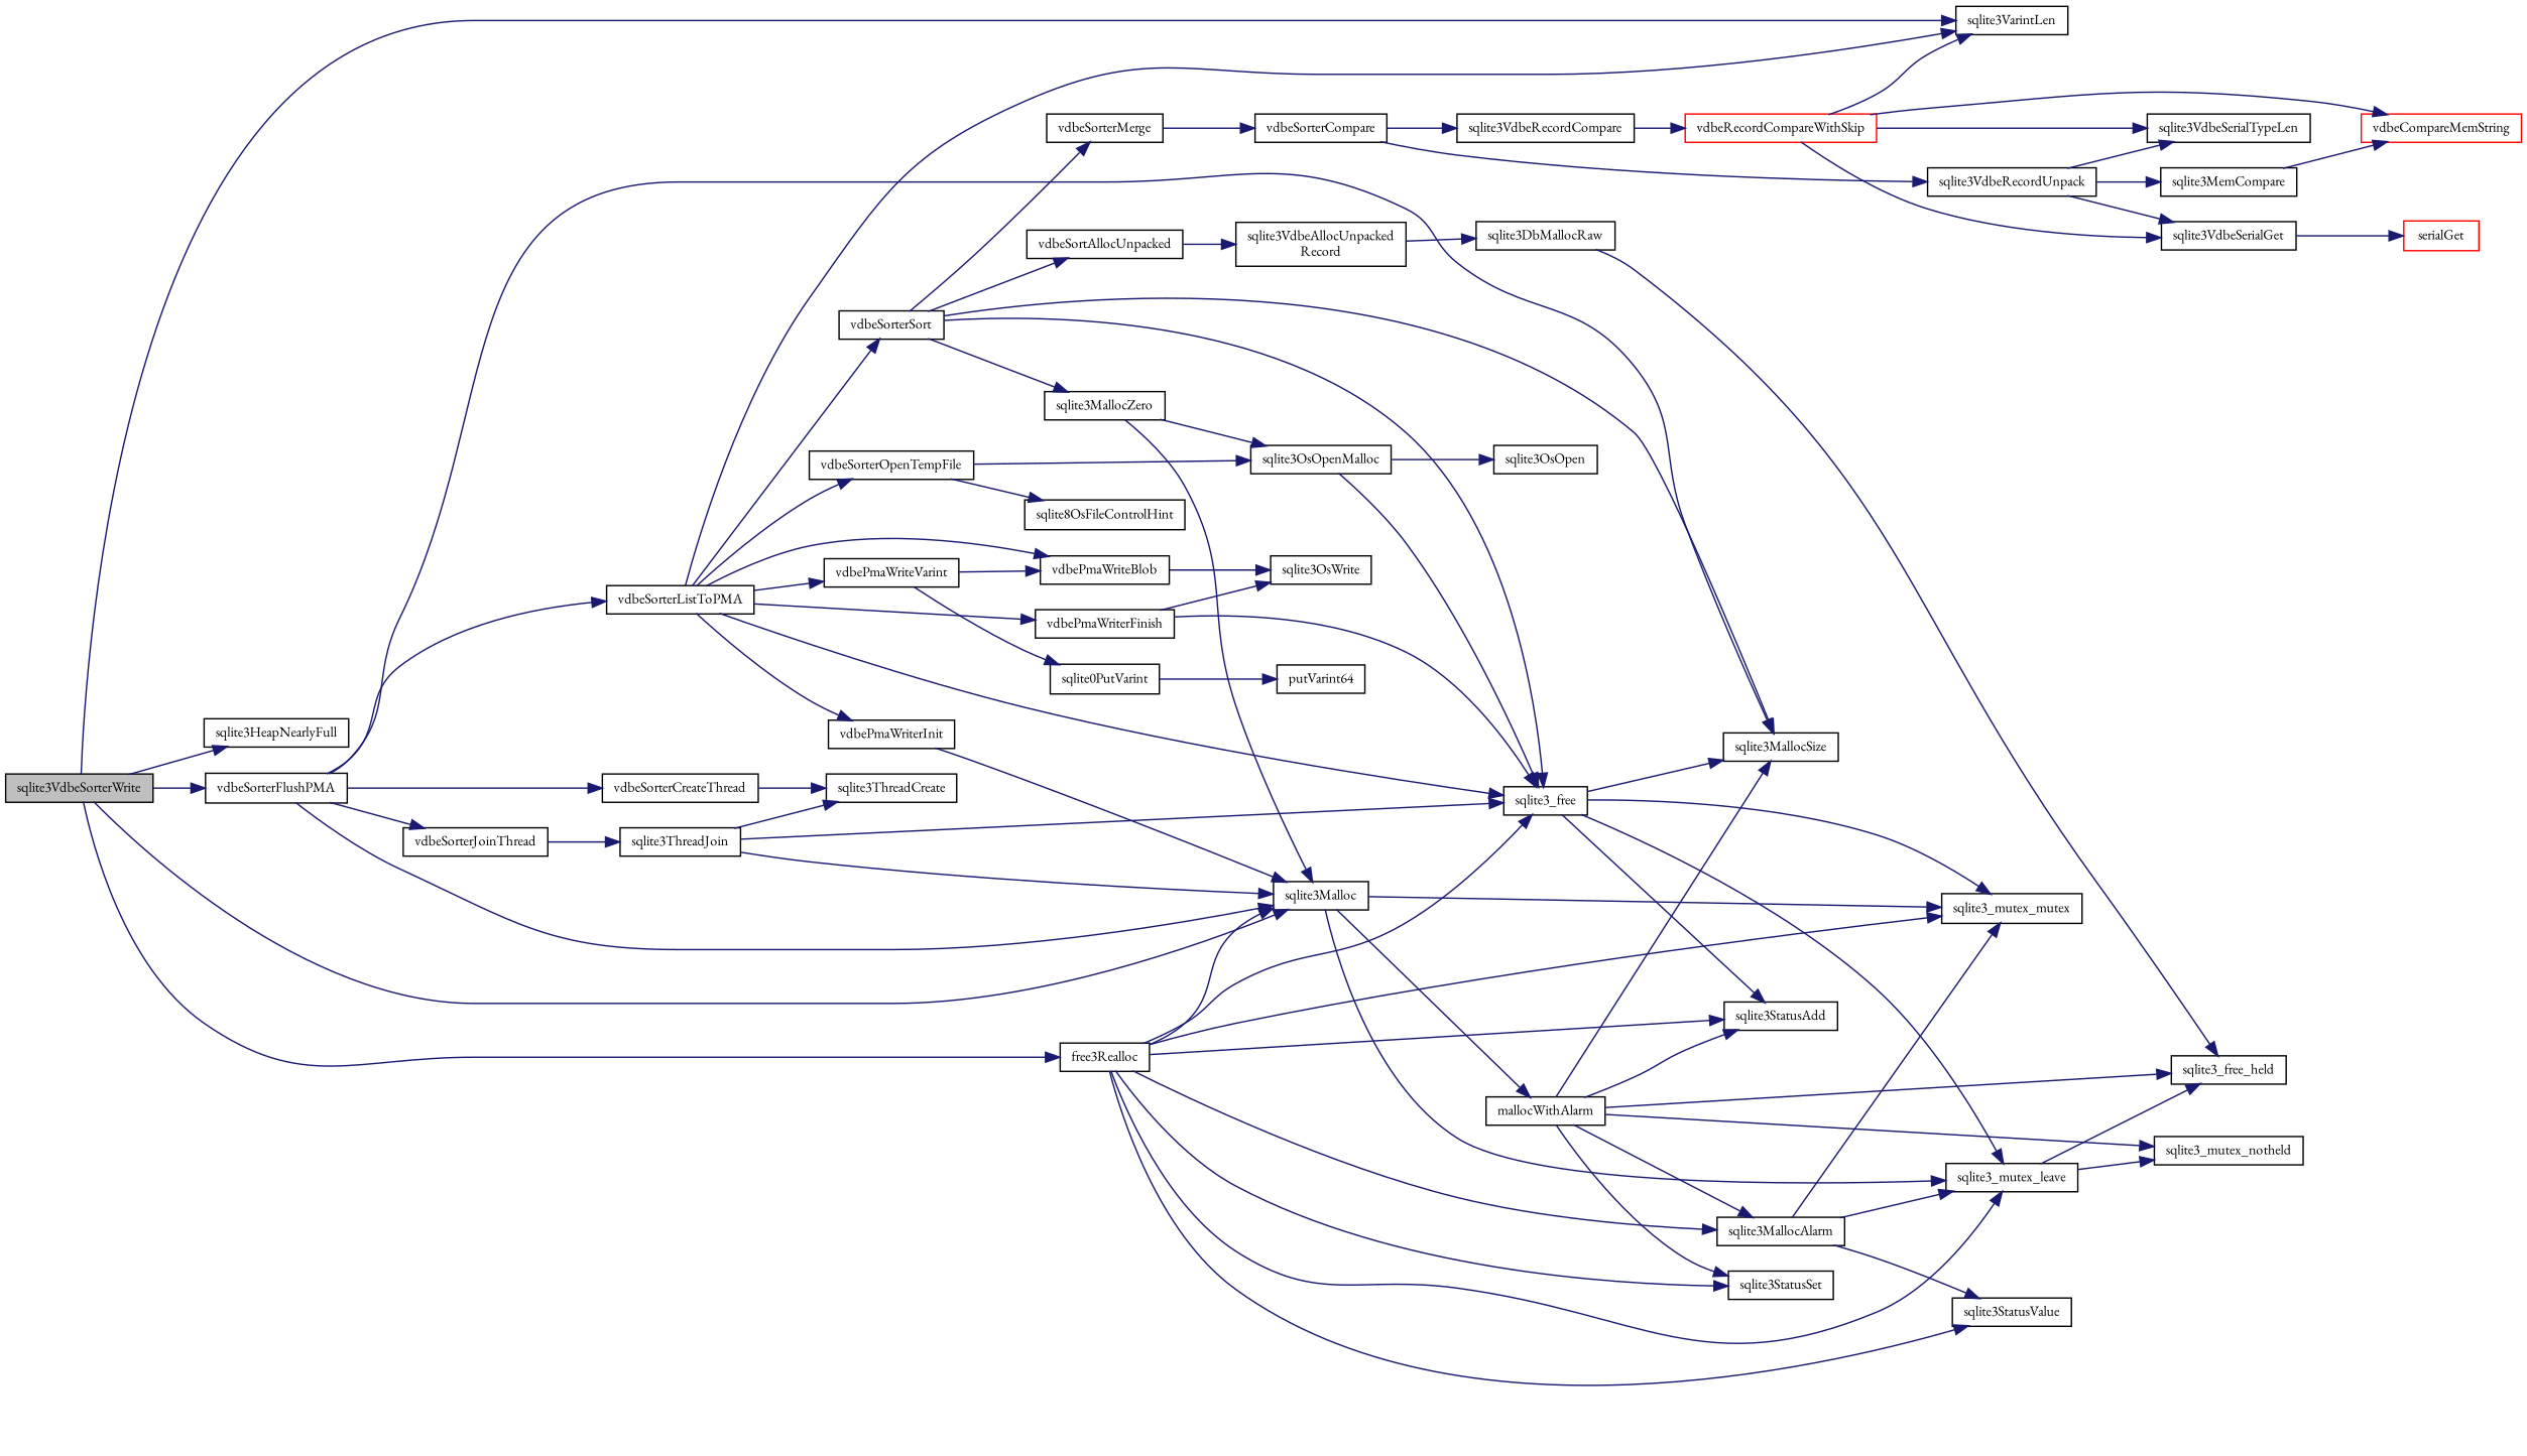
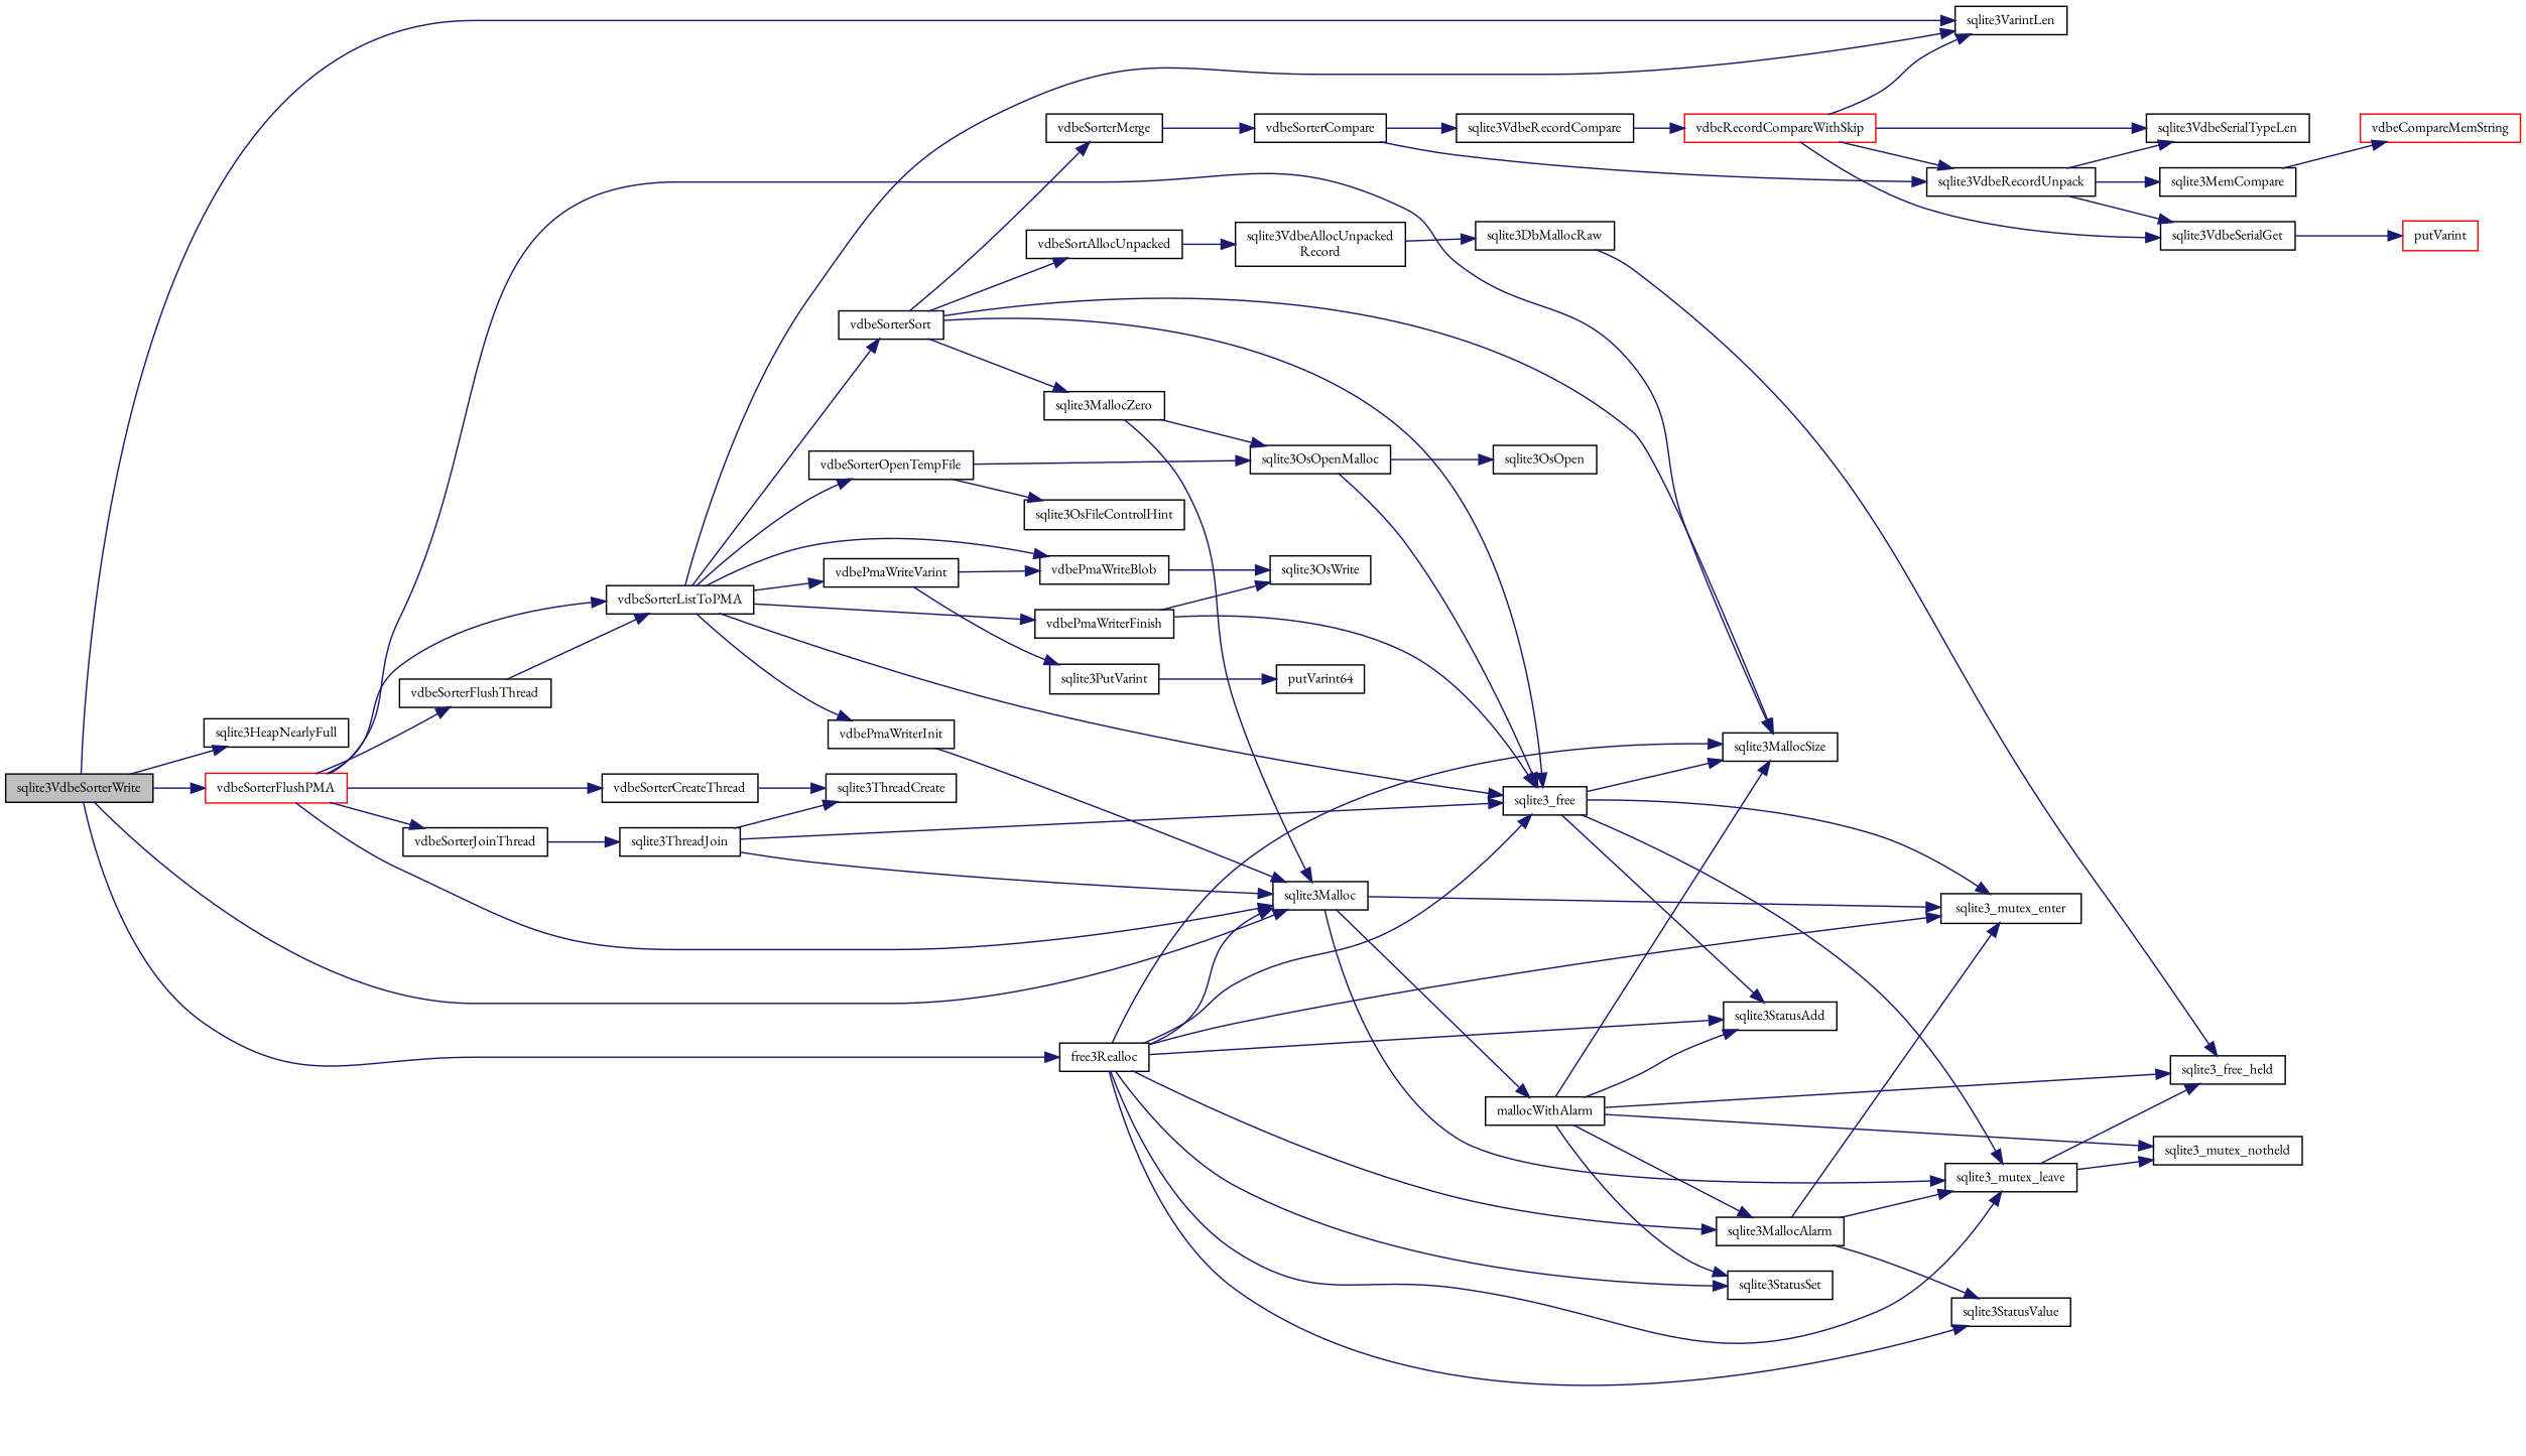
  digraph {
    fontname="EB Garamond"
    rankdir=LR
    node [color=black fillcolor=white fontname="EB Garamond" fontsize=10 shape=record style=filled]
    edge [color=midnightblue fontname="EB Garamond" fontsize=10 labelfontname=FreeSans labelfontsize=10 style=solid]
    n1 [fillcolor=grey75 fontcolor=black height=0.2 label=sqlite3VdbeSorterWrite width=0.4]
    n2 [height=0.2 label=sqlite3VarintLen width=0.4]
    n3 [height=0.2 label=sqlite3HeapNearlyFull width=0.4]
-   n4 [height=0.2 label=vdbeSorterFlushPMA width=0.4]
+   n4 [color=red height=0.2 label=vdbeSorterFlushPMA width=0.4]
    n5 [height=0.2 label=sqlite3Malloc width=0.4]
    n6 [height=0.2 label=free3Realloc width=0.4]
    n7 [height=0.2 label=vdbeSorterListToPMA width=0.4]
    n8 [height=0.2 label=sqlite3MallocSize width=0.4]
    n9 [height=0.2 label=vdbeSorterJoinThread width=0.4]
    n10 [height=0.2 label=vdbeSorterCreateThread width=0.4]
-   n12 [height=0.2 label=sqlite3_mutex_mutex width=0.4]
+   n11 [height=0.2 label=vdbeSorterFlushThread width=0.4]
+   n12 [height=0.2 label=sqlite3_mutex_enter width=0.4]
    n13 [height=0.2 label=mallocWithAlarm width=0.4]
    n14 [height=0.2 label=sqlite3_mutex_leave width=0.4]
    n15 [height=0.2 label=sqlite3_free width=0.4]
    n16 [height=0.2 label=sqlite3StatusSet width=0.4]
    n17 [height=0.2 label=sqlite3StatusValue width=0.4]
    n18 [height=0.2 label=sqlite3MallocAlarm width=0.4]
    n19 [height=0.2 label=sqlite3StatusAdd width=0.4]
    n20 [height=0.2 label=vdbeSorterOpenTempFile width=0.4]
    n21 [height=0.2 label=vdbeSorterSort width=0.4]
    n22 [height=0.2 label=vdbePmaWriterInit width=0.4]
    n23 [height=0.2 label=vdbePmaWriteVarint width=0.4]
    n24 [height=0.2 label=vdbePmaWriteBlob width=0.4]
    n25 [height=0.2 label=vdbePmaWriterFinish width=0.4]
    n26 [height=0.2 label=sqlite3ThreadJoin width=0.4]
    n27 [height=0.2 label=sqlite3ThreadCreate width=0.4]
    n28 [height=0.2 label=sqlite3OsOpenMalloc width=0.4]
-   n29 [height=0.2 label=sqlite8OsFileControlHint width=0.4]
+   n29 [height=0.2 label=sqlite3OsFileControlHint width=0.4]
    n30 [height=0.2 label=sqlite3MallocZero width=0.4]
    n31 [height=0.2 label=vdbeSortAllocUnpacked width=0.4]
    n32 [height=0.2 label=vdbeSorterMerge width=0.4]
-   n33 [height=0.2 label=sqlite0PutVarint width=0.4]
+   n33 [height=0.2 label=sqlite3PutVarint width=0.4]
    n34 [height=0.2 label=sqlite3OsWrite width=0.4]
    n35 [height=0.2 label=sqlite3OsOpen width=0.4]
    n36 [height=0.2 label=sqlite3_free_held width=0.4]
    n37 [height=0.2 label=sqlite3_mutex_notheld width=0.4]
    n38 [height=0.2 label="sqlite3VdbeAllocUnpacked\lRecord" width=0.4]
    n39 [height=0.2 label=vdbeSorterCompare width=0.4]
    n40 [height=0.2 label=sqlite3DbMallocRaw width=0.4]
    n41 [height=0.2 label=sqlite3VdbeRecordUnpack width=0.4]
    n42 [height=0.2 label=sqlite3VdbeRecordCompare width=0.4]
    n43 [height=0.2 label=sqlite3VdbeSerialGet width=0.4]
    n44 [height=0.2 label=sqlite3VdbeSerialTypeLen width=0.4]
    n45 [height=0.2 label=sqlite3MemCompare width=0.4]
    n46 [color=red height=0.2 label=vdbeRecordCompareWithSkip width=0.4]
-   n47 [color=red height=0.2 label=serialGet width=0.4]
+   n47 [color=red height=0.2 label=putVarint width=0.4]
    n48 [color=red height=0.2 label=vdbeCompareMemString width=0.4]
    n49 [height=0.2 label=putVarint64 width=0.4]
    n1 -> n2
    n1 -> n3
    n1 -> n4
    n1 -> n5
    n1 -> n6
    n4 -> n5
    n4 -> n7
    n4 -> n8
    n4 -> n9
    n4 -> n10
+   n4 -> n11
    n5 -> n12
    n5 -> n13
    n5 -> n14
    n6 -> n5
+   n6 -> n8
    n6 -> n12
    n6 -> n14
    n6 -> n15
    n6 -> n16
    n6 -> n17
    n6 -> n18
    n6 -> n19
    n7 -> n2
    n7 -> n15
    n7 -> n20
    n7 -> n21
    n7 -> n22
    n7 -> n23
    n7 -> n24
    n7 -> n25
    n9 -> n26
    n10 -> n27
+   n11 -> n7
    n13 -> n8
    n13 -> n16
    n13 -> n18
    n13 -> n19
    n13 -> n36
    n13 -> n37
    n14 -> n36
    n14 -> n37
    n15 -> n8
    n15 -> n12
    n15 -> n14
    n15 -> n19
    n18 -> n12
    n18 -> n14
    n18 -> n17
    n20 -> n28
    n20 -> n29
    n21 -> n8
    n21 -> n15
    n21 -> n30
    n21 -> n31
    n21 -> n32
    n22 -> n5
    n23 -> n24
    n23 -> n33
    n24 -> n34
    n25 -> n15
    n25 -> n34
    n26 -> n5
    n26 -> n15
    n26 -> n27
    n28 -> n15
    n28 -> n35
    n30 -> n5
    n30 -> n28
    n31 -> n38
    n32 -> n39
    n33 -> n49
    n38 -> n40
    n39 -> n41
    n39 -> n42
    n40 -> n36
    n41 -> n43
    n41 -> n44
    n41 -> n45
    n42 -> n46
    n43 -> n47
    n45 -> n48
    n46 -> n2
    n46 -> n43
    n46 -> n44
-   n46 -> n48
+   n46 -> n41
  }
